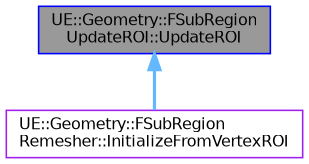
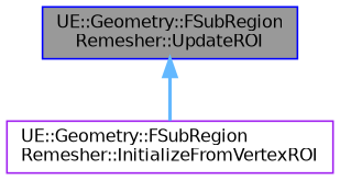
  digraph {
    rankdir=TB
    node [fontname=Helvetica fontsize=10 shape=box style=filled]
-   n1 [color=blue fillcolor=grey60 fontcolor=black height=0.2 label="UE::Geometry::FSubRegion\lUpdateROI::UpdateROI" width=0.4]
+   n1 [color=blue fillcolor=grey60 fontcolor=black height=0.2 label="UE::Geometry::FSubRegion\lRemesher::UpdateROI" width=0.4]
    n2 [color=purple fillcolor=white height=0.2 label="UE::Geometry::FSubRegion\lRemesher::InitializeFromVertexROI" width=0.4]
    n1 -> n2 [color=steelblue1 dir=back fontname=Helvetica fontsize=10 labelfontname=Helvetica labelfontsize=10 style=bold]
  }
